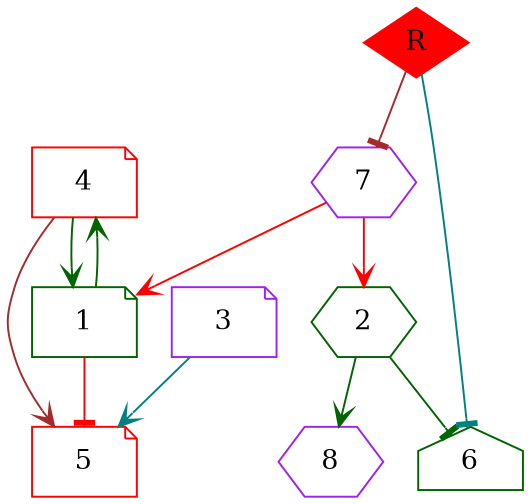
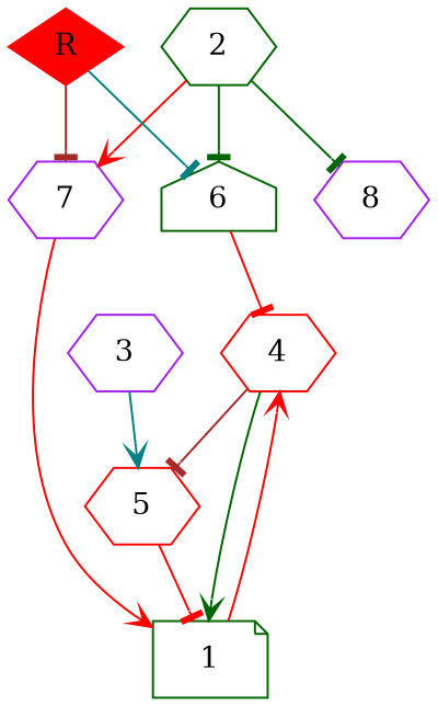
  digraph {
    node [color=red shape=hexagon]
    edge [arrowhead=vee color=red]
-   4 [shape=note]
+   4
    1 [color=darkgreen shape=note]
-   5 [shape=note]
+   5
    2 [color=darkgreen]
    6 [color=darkgreen shape=house]
    8 [color=purple]
-   3 [color=purple shape=note]
+   3 [color=purple]
    7 [color=purple]
    R [fillcolor="#ff0000" shape=diamond style=filled]
    4 -> 1 [color=darkgreen]
-   4 -> 5 [color=brown]
-   1 -> 4 [color=darkgreen]
-   1 -> 5 [arrowhead=tee]
+   4 -> 5 [arrowhead=tee color=brown]
+   1 -> 4
+   5 -> 1 [arrowhead=tee]
    2 -> 6 [arrowhead=tee color=darkgreen]
-   2 -> 8 [color=darkgreen]
+   2 -> 8 [arrowhead=tee color=darkgreen]
+   6 -> 4 [arrowhead=tee]
    3 -> 5 [color=teal]
    7 -> 1
-   7 -> 2
+   2 -> 7
    R -> 6 [arrowhead=tee color=teal]
    R -> 7 [arrowhead=tee color=brown]
  }
